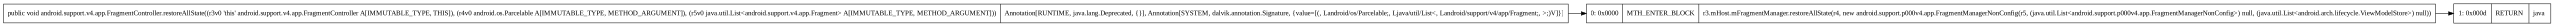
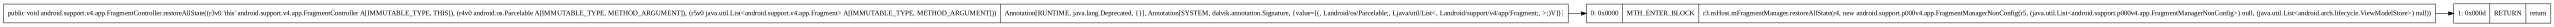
  digraph {
    rankdir=LR
    fontname="Liberation Serif"
    node [shape=record fontname="Liberation Serif"]
    edge [fontname="Liberation Serif"]
    n1 [label="{0\:\ 0x0000|MTH_ENTER_BLOCK\l|r3.mHost.mFragmentManager.restoreAllState(r4, new android.support.p000v4.app.FragmentManagerNonConfig(r5, (java.util.List\<android.support.p000v4.app.FragmentManagerNonConfig\>) null, (java.util.List\<android.arch.lifecycle.ViewModelStore\>) null))\l}"]
-   n2 [label="{1\:\ 0x000d|RETURN\l|java\l}"]
+   n2 [label="{1\:\ 0x000d|RETURN\l|return\l}"]
    n3 [label="{public void android.support.v4.app.FragmentController.restoreAllState((r3v0 'this' android.support.v4.app.FragmentController A[IMMUTABLE_TYPE, THIS]), (r4v0 android.os.Parcelable A[IMMUTABLE_TYPE, METHOD_ARGUMENT]), (r5v0 java.util.List\<android.support.v4.app.Fragment\> A[IMMUTABLE_TYPE, METHOD_ARGUMENT]))  | Annotation[RUNTIME, java.lang.Deprecated, \{\}], Annotation[SYSTEM, dalvik.annotation.Signature, \{value=[(, Landroid\/os\/Parcelable;, Ljava\/util\/List\<, Landroid\/support\/v4\/app\/Fragment;, \>;)V]\}]\l}"]
    n1 -> n2
    n3 -> n1
  }
